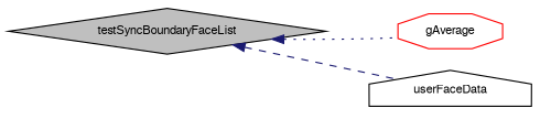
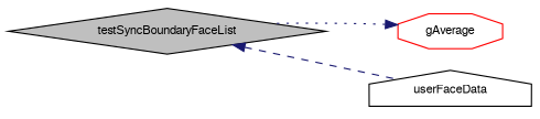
  digraph {
    rankdir=LR
    node [color=black fontname=FreeSans fontsize=10]
    edge [color=midnightblue dir=back fontname=FreeSans fontsize=10 labelfontname=FreeSans labelfontsize=10]
    n1 [fillcolor=grey75 fontcolor=black height=0.2 label=testSyncBoundaryFaceList shape=diamond style=filled width=0.4]
    n2 [color=red height=0.2 label=gAverage shape=octagon width=0.4]
    n3 [height=0.2 label=userFaceData shape=house width=0.4]
-   n1 -> n2 [style=dotted]
+   n2 -> n1 [style=dotted]
    n1 -> n3 [style=dashed]
  }
